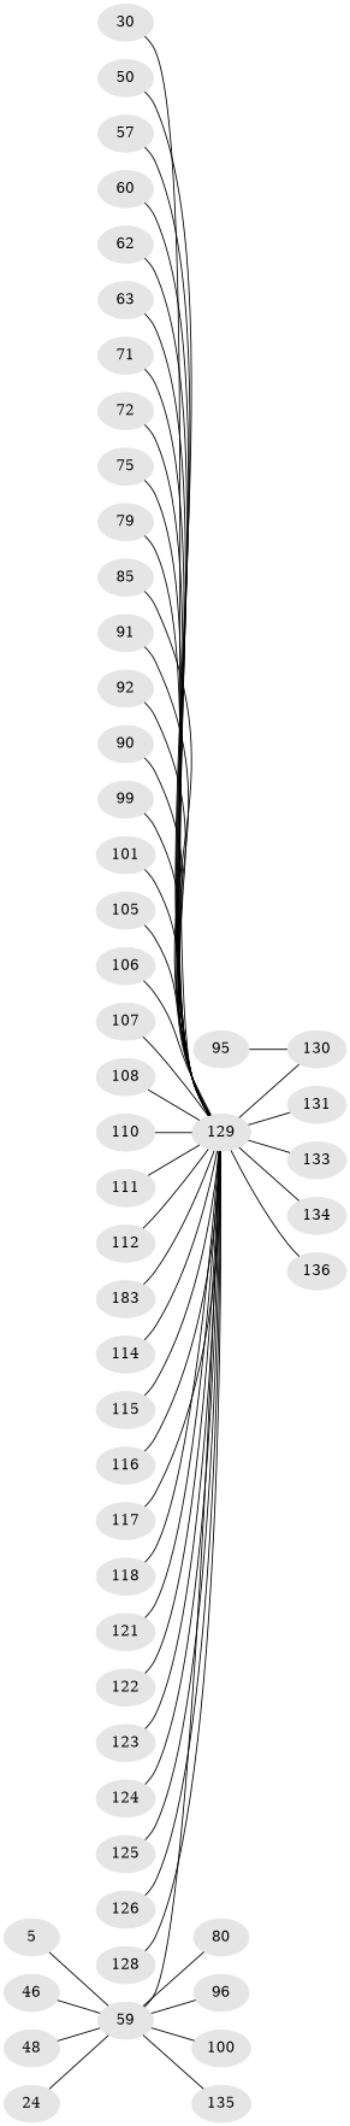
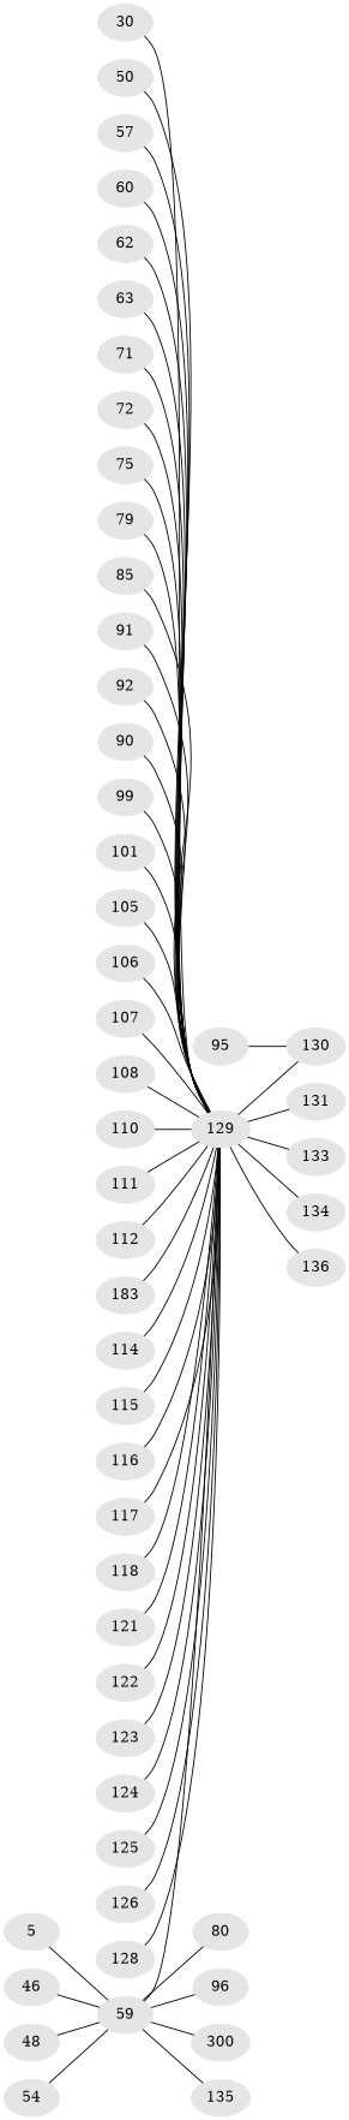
  graph {
    rankdir=LR
    node [color=gray90 style=filled]
    59 [super="+3+2"]
    129 [super="+120+1+103+7+11+12+23"]
    80 [super="+55"]
    96
-   100 [super="+44"]
+   100 [super="+44" label=300]
    135 [super="+127"]
    5
    130 [super="+51+53+61+74"]
    131
    133
    134
    136
    30
    46
    48
    50
-   54 [label=24]
+   54
    57 [super="+34"]
    60
    62
    63
    71
    72 [super="+19+27+49+65"]
    75
    79 [super="+73"]
    85 [super="+32+33"]
    91
    92
    95
    n30 [label=90]
    99 [super="+98"]
    101
    105 [super="+22"]
    106 [super="+20"]
    107 [super="+39"]
    108
    110
    111
    112 [super="+47+102"]
    n40 [label=183]
    114 [super="+90"]
    115
    116
    117
    118
    121
    122 [super="+104"]
    123 [super="+36"]
    124
    125
    126
    128 [super="+13+56+67+83"]
    59 -- 129 [weight=6]
    59 -- 80
    59 -- 96
    59 -- 100
    59 -- 135
    129 -- 130 [weight=2]
    129 -- 131
    129 -- 133
    129 -- 134
    129 -- 136
    5 -- 59
    30 -- 129
    46 -- 59
    48 -- 59
    50 -- 129
    54 -- 59
    57 -- 129
    60 -- 129
    62 -- 129
    63 -- 129
    71 -- 129
    72 -- 129
    75 -- 129
    79 -- 129
    85 -- 129 [weight=4]
    91 -- 129
    92 -- 129
    95 -- 130
    n30 -- 129
    99 -- 129
    101 -- 129
    105 -- 129
    106 -- 129
    107 -- 129
    108 -- 129
    110 -- 129
    111 -- 129
    112 -- 129
    n40 -- 129
    114 -- 129 [weight=2]
    115 -- 129
    116 -- 129
    117 -- 129
    118 -- 129
    121 -- 129
    122 -- 129 [weight=2]
    123 -- 129
    124 -- 129
    125 -- 129
    126 -- 129
    128 -- 129
  }
